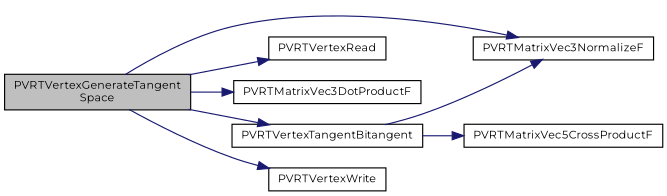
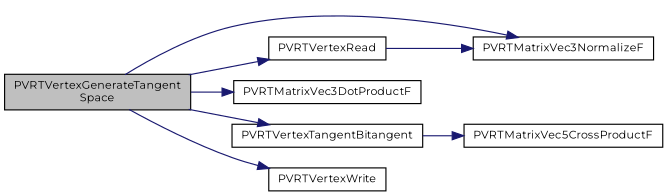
  digraph {
    fontname=Montserrat
    rankdir=LR
    node [color=black fillcolor=white fontname=Montserrat fontsize=10 shape=record style=filled]
    edge [color=midnightblue fontname=Montserrat fontsize=10 labelfontname=Helvetica labelfontsize=10 style=solid]
    n1 [fillcolor=grey75 fontcolor=black height=0.2 label="PVRTVertexGenerateTangent\lSpace" width=0.4]
    n2 [height=0.2 label=PVRTVertexRead width=0.4]
    n3 [height=0.2 label=PVRTVertexTangentBitangent width=0.4]
    n4 [height=0.2 label=PVRTMatrixVec3DotProductF width=0.4]
    n5 [height=0.2 label=PVRTMatrixVec3NormalizeF width=0.4]
    n6 [height=0.2 label=PVRTVertexWrite width=0.4]
    n7 [height=0.2 label=PVRTMatrixVec5CrossProductF width=0.4]
    n1 -> n2
    n1 -> n3
    n1 -> n4
    n1 -> n5
    n1 -> n6
-   n3 -> n5
+   n2 -> n5
    n3 -> n7
  }
